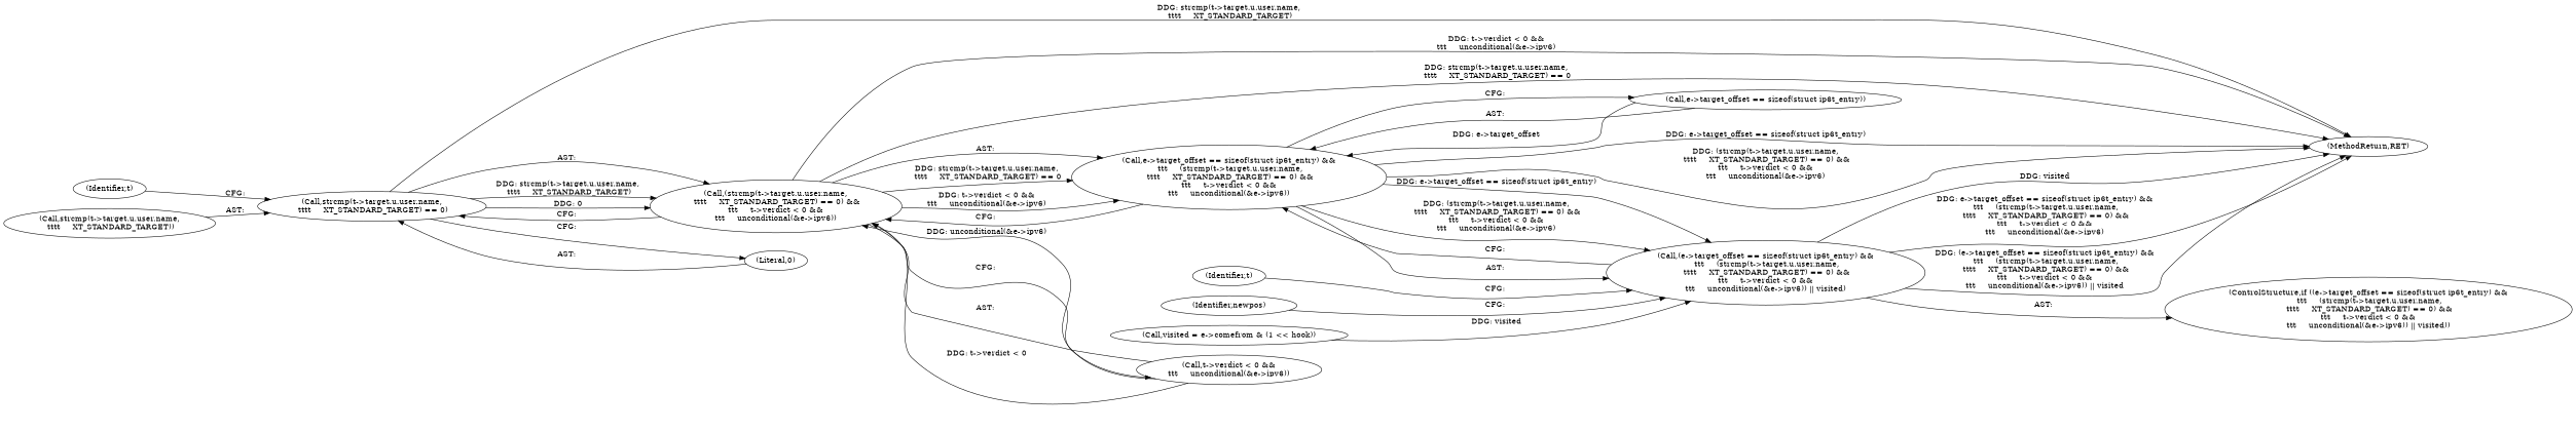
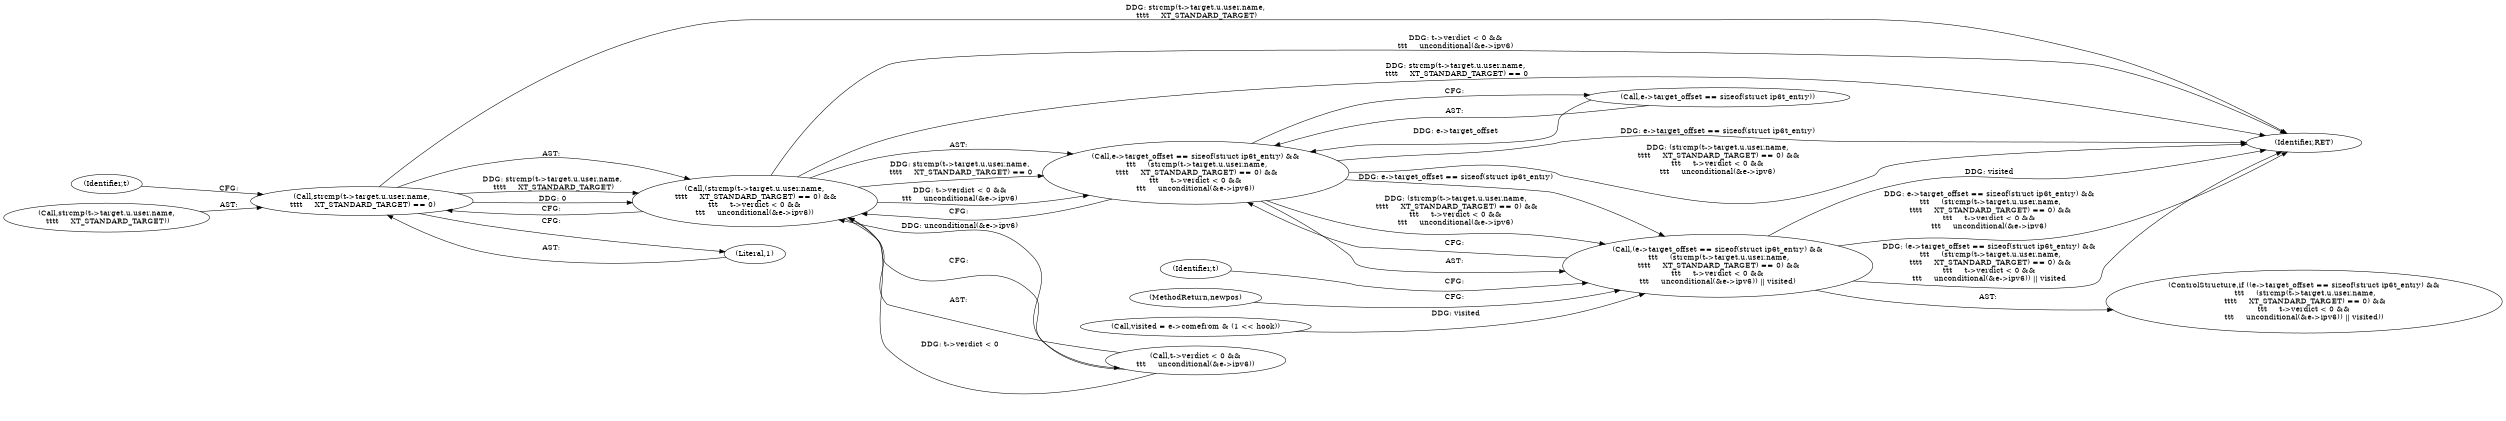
  digraph {
    rankdir=LR
    n1 [label="(Call,strcmp(t->target.u.user.name,\n \t\t\t\t     XT_STANDARD_TARGET) == 0)"]
    n2 [label="(Call,(strcmp(t->target.u.user.name,\n \t\t\t\t     XT_STANDARD_TARGET) == 0) &&\n\t\t\t     t->verdict < 0 &&\n\t\t\t     unconditional(&e->ipv6))"]
-   n3 [label="(Literal,0)"]
-   n4 [label="(MethodReturn,RET)"]
+   n3 [label="(Literal,1)"]
+   n4 [label="(Identifier,RET)"]
    n5 [label="(Call,e->target_offset == sizeof(struct ip6t_entry) &&\n \t\t\t     (strcmp(t->target.u.user.name,\n \t\t\t\t     XT_STANDARD_TARGET) == 0) &&\n\t\t\t     t->verdict < 0 &&\n\t\t\t     unconditional(&e->ipv6))"]
    n6 [label="(Call,t->verdict < 0 &&\n\t\t\t     unconditional(&e->ipv6))"]
    n7 [label="(Call,(e->target_offset == sizeof(struct ip6t_entry) &&\n \t\t\t     (strcmp(t->target.u.user.name,\n \t\t\t\t     XT_STANDARD_TARGET) == 0) &&\n\t\t\t     t->verdict < 0 &&\n\t\t\t     unconditional(&e->ipv6)) || visited)"]
    n8 [label="(Call,e->target_offset == sizeof(struct ip6t_entry))"]
    n9 [label="(ControlStructure,if ((e->target_offset == sizeof(struct ip6t_entry) &&\n \t\t\t     (strcmp(t->target.u.user.name,\n \t\t\t\t     XT_STANDARD_TARGET) == 0) &&\n\t\t\t     t->verdict < 0 &&\n\t\t\t     unconditional(&e->ipv6)) || visited))"]
    n10 [label="(Identifier,t)"]
    n11 [label="(Identifier,t)"]
-   n12 [label="(Identifier,newpos)"]
+   n12 [label="(MethodReturn,newpos)"]
    n13 [label="(Call,visited = e->comefrom & (1 << hook))"]
    n14 [label="(Call,strcmp(t->target.u.user.name,\n \t\t\t\t     XT_STANDARD_TARGET))"]
    n1 -> n2 [label="AST: "]
    n1 -> n2 [label="DDG: strcmp(t->target.u.user.name,\n \t\t\t\t     XT_STANDARD_TARGET)"]
    n1 -> n2 [label="DDG: 0"]
    n1 -> n3 [label="CFG: "]
    n1 -> n4 [label="DDG: strcmp(t->target.u.user.name,\n \t\t\t\t     XT_STANDARD_TARGET)"]
    n2 -> n1 [label="CFG: "]
    n2 -> n4 [label="DDG: t->verdict < 0 &&\n\t\t\t     unconditional(&e->ipv6)"]
    n2 -> n4 [label="DDG: strcmp(t->target.u.user.name,\n \t\t\t\t     XT_STANDARD_TARGET) == 0"]
    n2 -> n5 [label="AST: "]
    n2 -> n5 [label="DDG: strcmp(t->target.u.user.name,\n \t\t\t\t     XT_STANDARD_TARGET) == 0"]
    n2 -> n5 [label="DDG: t->verdict < 0 &&\n\t\t\t     unconditional(&e->ipv6)"]
    n2 -> n6 [label="CFG: "]
    n3 -> n1 [label="AST: "]
    n5 -> n2 [label="CFG: "]
    n5 -> n4 [label="DDG: e->target_offset == sizeof(struct ip6t_entry)"]
    n5 -> n4 [label="DDG: (strcmp(t->target.u.user.name,\n \t\t\t\t     XT_STANDARD_TARGET) == 0) &&\n\t\t\t     t->verdict < 0 &&\n\t\t\t     unconditional(&e->ipv6)"]
    n5 -> n7 [label="AST: "]
    n5 -> n7 [label="DDG: e->target_offset == sizeof(struct ip6t_entry)"]
    n5 -> n7 [label="DDG: (strcmp(t->target.u.user.name,\n \t\t\t\t     XT_STANDARD_TARGET) == 0) &&\n\t\t\t     t->verdict < 0 &&\n\t\t\t     unconditional(&e->ipv6)"]
    n5 -> n8 [label="CFG: "]
    n6 -> n2 [label="AST: "]
    n6 -> n2 [label="DDG: t->verdict < 0"]
    n6 -> n2 [label="DDG: unconditional(&e->ipv6)"]
    n7 -> n4 [label="DDG: visited"]
    n7 -> n4 [label="DDG: e->target_offset == sizeof(struct ip6t_entry) &&\n \t\t\t     (strcmp(t->target.u.user.name,\n \t\t\t\t     XT_STANDARD_TARGET) == 0) &&\n\t\t\t     t->verdict < 0 &&\n\t\t\t     unconditional(&e->ipv6)"]
    n7 -> n4 [label="DDG: (e->target_offset == sizeof(struct ip6t_entry) &&\n \t\t\t     (strcmp(t->target.u.user.name,\n \t\t\t\t     XT_STANDARD_TARGET) == 0) &&\n\t\t\t     t->verdict < 0 &&\n\t\t\t     unconditional(&e->ipv6)) || visited"]
    n7 -> n5 [label="CFG: "]
    n7 -> n9 [label="AST: "]
    n8 -> n5 [label="AST: "]
    n8 -> n5 [label="DDG: e->target_offset"]
    n10 -> n7 [label="CFG: "]
    n11 -> n1 [label="CFG: "]
    n12 -> n7 [label="CFG: "]
    n13 -> n7 [label="DDG: visited"]
    n14 -> n1 [label="AST: "]
  }
